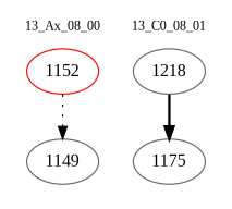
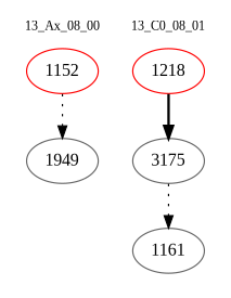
  digraph {
    fontname="Liberation Serif"
    node [color=gray40 fontname="Liberation Serif"]
    edge [color=black fontname="Liberation Serif" style=dotted]
    n1 [color=red label=1152]
-   n2 [label=1149]
-   n3 [label=1218]
-   n4 [label=1175]
+   n2 [label=1949]
+   n3 [color=red label=1218]
+   n4 [label=3175]
+   n5 [label=1161]
    subgraph cluster_1 {
      color=white
      fontsize=10
      label="13_Ax_08_00"
      n1
      n2
    }
    subgraph cluster_2 {
      color=white
      fontsize=10
      label="13_C0_08_01"
      n3
      n4
+     n5
    }
    n1 -> n2
    n3 -> n4 [style=bold]
+   n4 -> n5
  }
